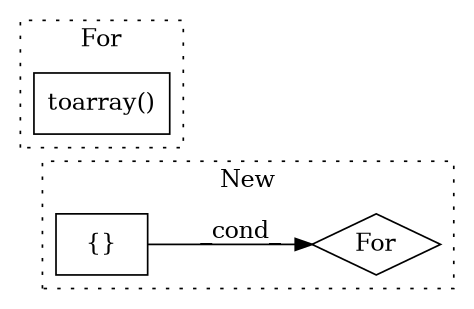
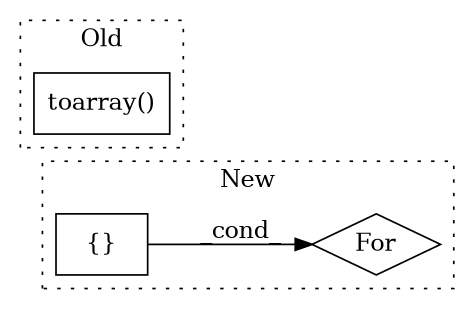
  digraph {
    rankdir=LR
    node [shape=box]
    n1 [a=59 l="1,0" label="{}" s="2129,2163"]
    n2 [a=107 l="4,10" label=For s="2115,2164" shape=diamond]
    n3 [a=75 l=50 label="toarray()" s=1225]
    subgraph cluster_1 {
      label=New
      style=dotted
      n1
      n2
    }
    subgraph cluster_2 {
-     label=For
+     label=Old
      style=dotted
      n3
    }
    n1 -> n2 [label=_cond_]
  }
